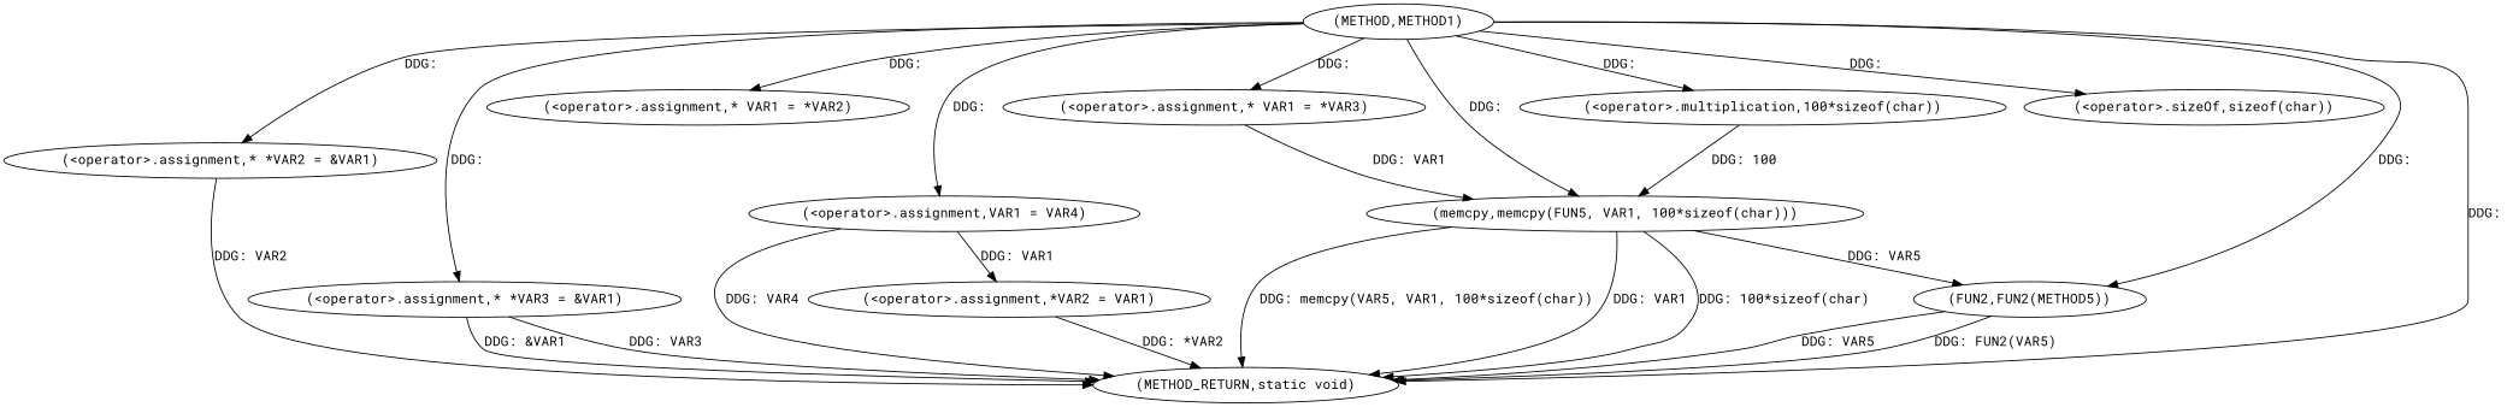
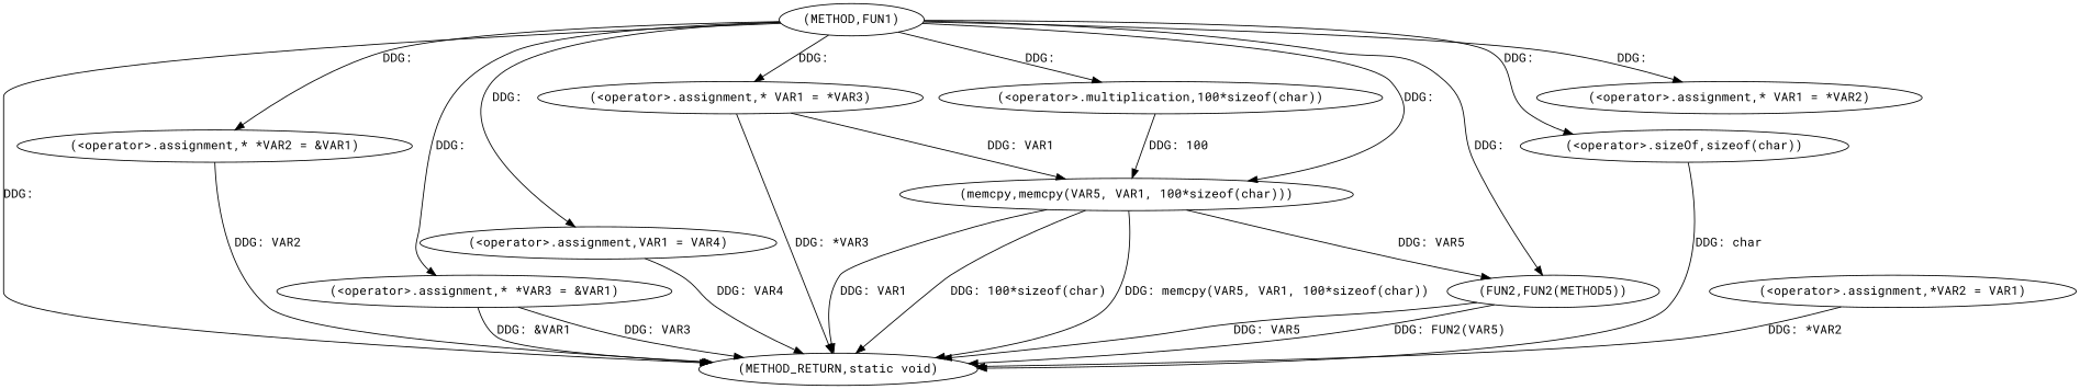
  digraph {
    fontname="Roboto Mono"
    node [fontname="Roboto Mono"]
    edge [fontname="Roboto Mono"]
-   n1 [label="(METHOD,METHOD1)"]
+   n1 [label="(METHOD,FUN1)"]
    n2 [label="(<operator>.assignment,* *VAR2 = &VAR1)"]
    n3 [label="(<operator>.assignment,* *VAR3 = &VAR1)"]
    n4 [label="(<operator>.assignment,* VAR1 = *VAR2)"]
    n5 [label="(<operator>.assignment,VAR1 = VAR4)"]
    n6 [label="(<operator>.assignment,* VAR1 = *VAR3)"]
-   n7 [label="(memcpy,memcpy(FUN5, VAR1, 100*sizeof(char)))"]
+   n7 [label="(memcpy,memcpy(VAR5, VAR1, 100*sizeof(char)))"]
    n8 [label="(<operator>.multiplication,100*sizeof(char))"]
    n9 [label="(<operator>.sizeOf,sizeof(char))"]
    n10 [label="(FUN2,FUN2(METHOD5))"]
    n11 [label="(METHOD_RETURN,static void)"]
    n12 [label="(<operator>.assignment,*VAR2 = VAR1)"]
    n1 -> n2 [label="DDG: "]
    n1 -> n3 [label="DDG: "]
    n1 -> n4 [label="DDG: "]
    n1 -> n5 [label="DDG: "]
    n1 -> n6 [label="DDG: "]
    n1 -> n7 [label="DDG: "]
    n1 -> n8 [label="DDG: "]
    n1 -> n9 [label="DDG: "]
    n1 -> n10 [label="DDG: "]
    n1 -> n11 [label="DDG: "]
    n2 -> n11 [label="DDG: VAR2"]
    n3 -> n11 [label="DDG: VAR3"]
    n3 -> n11 [label="DDG: &VAR1"]
    n5 -> n11 [label="DDG: VAR4"]
-   n5 -> n12 [label="DDG: VAR1"]
    n6 -> n7 [label="DDG: VAR1"]
+   n6 -> n11 [label="DDG: *VAR3"]
    n7 -> n10 [label="DDG: VAR5"]
    n7 -> n11 [label="DDG: 100*sizeof(char)"]
    n7 -> n11 [label="DDG: memcpy(VAR5, VAR1, 100*sizeof(char))"]
    n7 -> n11 [label="DDG: VAR1"]
    n8 -> n7 [label="DDG: 100"]
+   n9 -> n11 [label="DDG: char"]
    n10 -> n11 [label="DDG: FUN2(VAR5)"]
    n10 -> n11 [label="DDG: VAR5"]
    n12 -> n11 [label="DDG: *VAR2"]
  }
